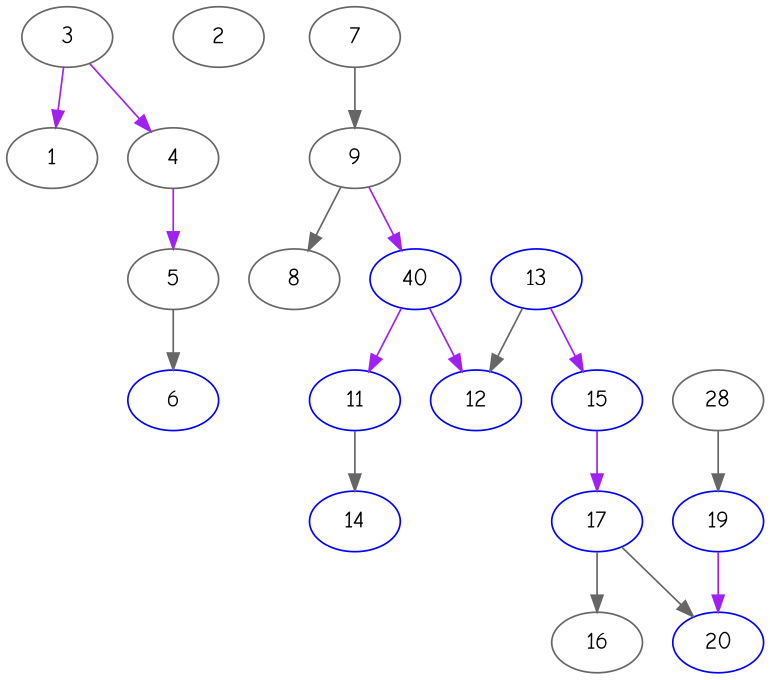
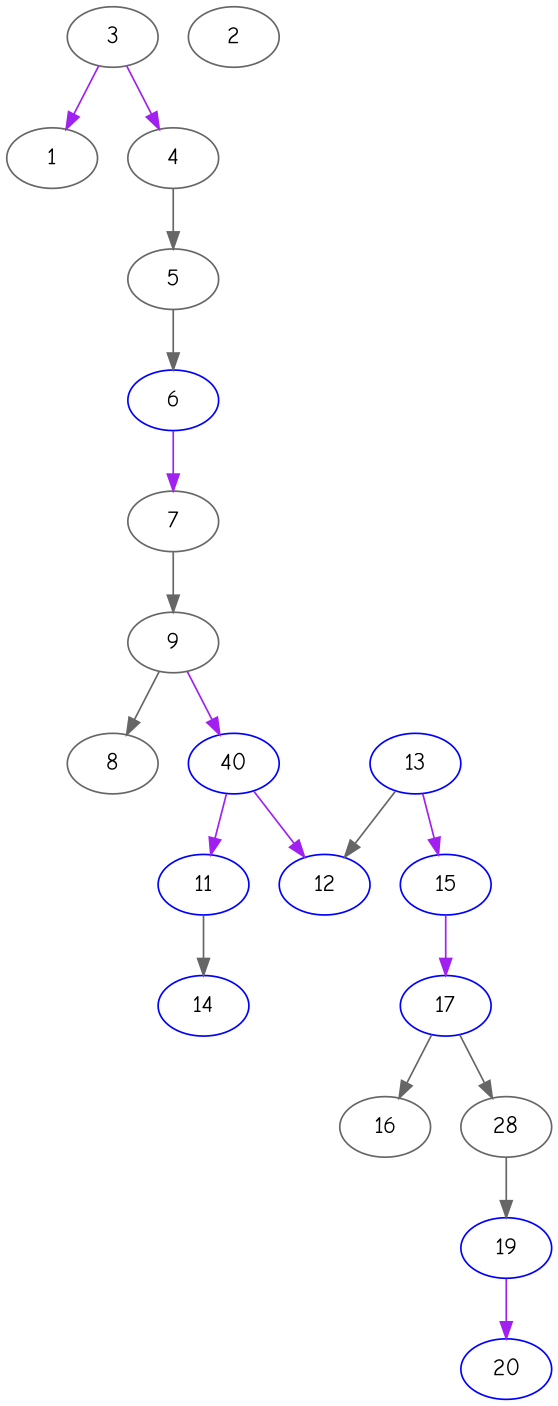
  digraph {
    fontname="Comic Neue"
    node [alpha=0.06 color=gray40 fontname="Comic Neue"]
    edge [color=purple fontname="Comic Neue"]
    1 [expect_size=48935936]
    3 [alpha=0.08 expect_size=35471360]
    4 [alpha=0.09 expect_size=41410560]
    5 [alpha=0.17 expect_size=12495872]
    2 [alpha=0.05 expect_size=19218432]
    6 [alpha=0.01 color=blue expect_size=43199488]
    7 [alpha=0.09 expect_size=18638848]
    9 [alpha=0.20 expect_size=5675008]
    8 [alpha=0.14 expect_size=26854400]
    n10 [color=blue expect_size=36907008 label=40]
    11 [alpha=0.14 color=blue expect_size=37427200]
    12 [alpha=0.05 color=blue expect_size=51203072]
    14 [alpha=0.02 color=blue expect_size=33871872]
    13 [alpha=0.05 color=blue expect_size=15165440]
    15 [alpha=0.03 color=blue expect_size=7280640]
    17 [alpha=0.12 color=blue expect_size=48062464]
    16 [alpha=0.04 expect_size=46241792]
    n18 [alpha=0.11 expect_size=21390336 label=28]
    19 [alpha=0.07 color=blue expect_size=6864896]
    20 [color=blue expect_size=5760000]
    3 -> 1
    3 -> 4
-   4 -> 5
+   4 -> 5 [color=gray40]
    5 -> 6 [color=gray40]
+   6 -> 7
    7 -> 9 [color=gray40]
    9 -> 8 [color=gray40]
    9 -> n10
    n10 -> 11
    n10 -> 12
    11 -> 14 [color=gray40]
    13 -> 12 [color=gray40]
    13 -> 15
    15 -> 17
    17 -> 16 [color=gray40]
-   17 -> 20 [color=gray40]
+   17 -> n18 [color=gray40]
    n18 -> 19 [color=gray40]
    19 -> 20
  }
